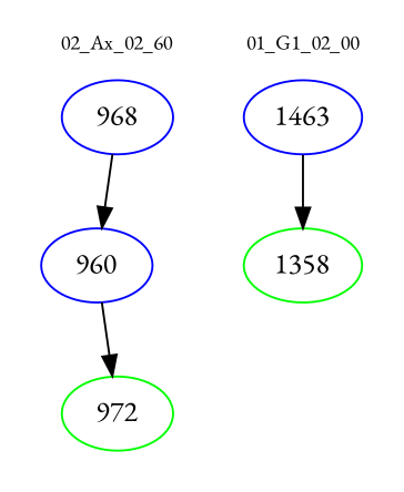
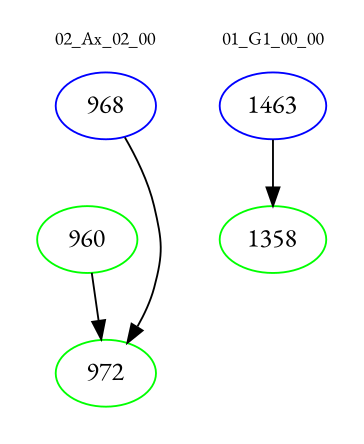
  digraph {
    fontname="EB Garamond"
    node [color=green fontname="EB Garamond"]
    edge [color=black fontname="EB Garamond"]
    n1 [color=blue label=968]
-   n2 [color=blue label=960]
+   n2 [label=960]
    n3 [label=972]
    n4 [color=blue label=1463]
    n5 [label=1358]
    subgraph cluster_1 {
      color=white
      fontsize=10
-     label="02_Ax_02_60"
+     label="02_Ax_02_00"
      n1
      n2
      n3
    }
    subgraph cluster_2 {
      color=white
      fontsize=10
-     label="01_G1_02_00"
+     label="01_G1_00_00"
      n4
      n5
    }
-   n1 -> n2
+   n1 -> n3
    n2 -> n3
    n4 -> n5
  }
